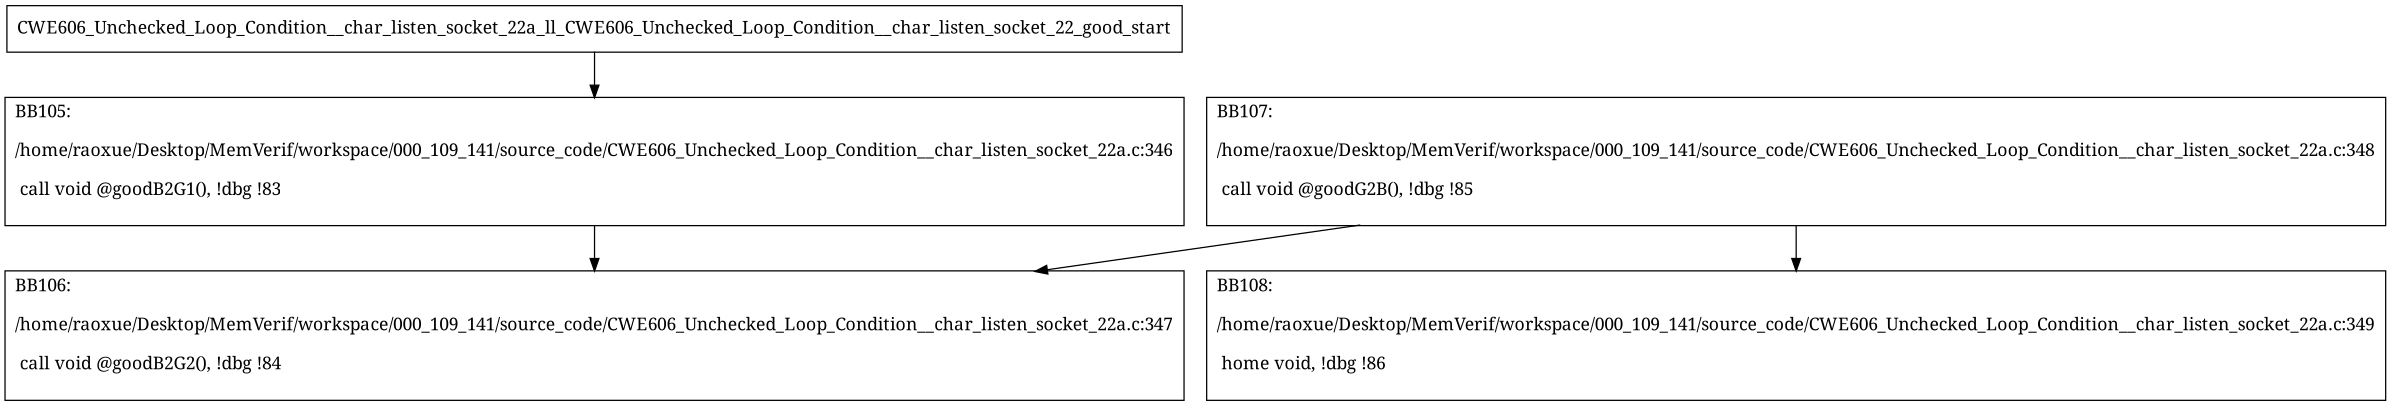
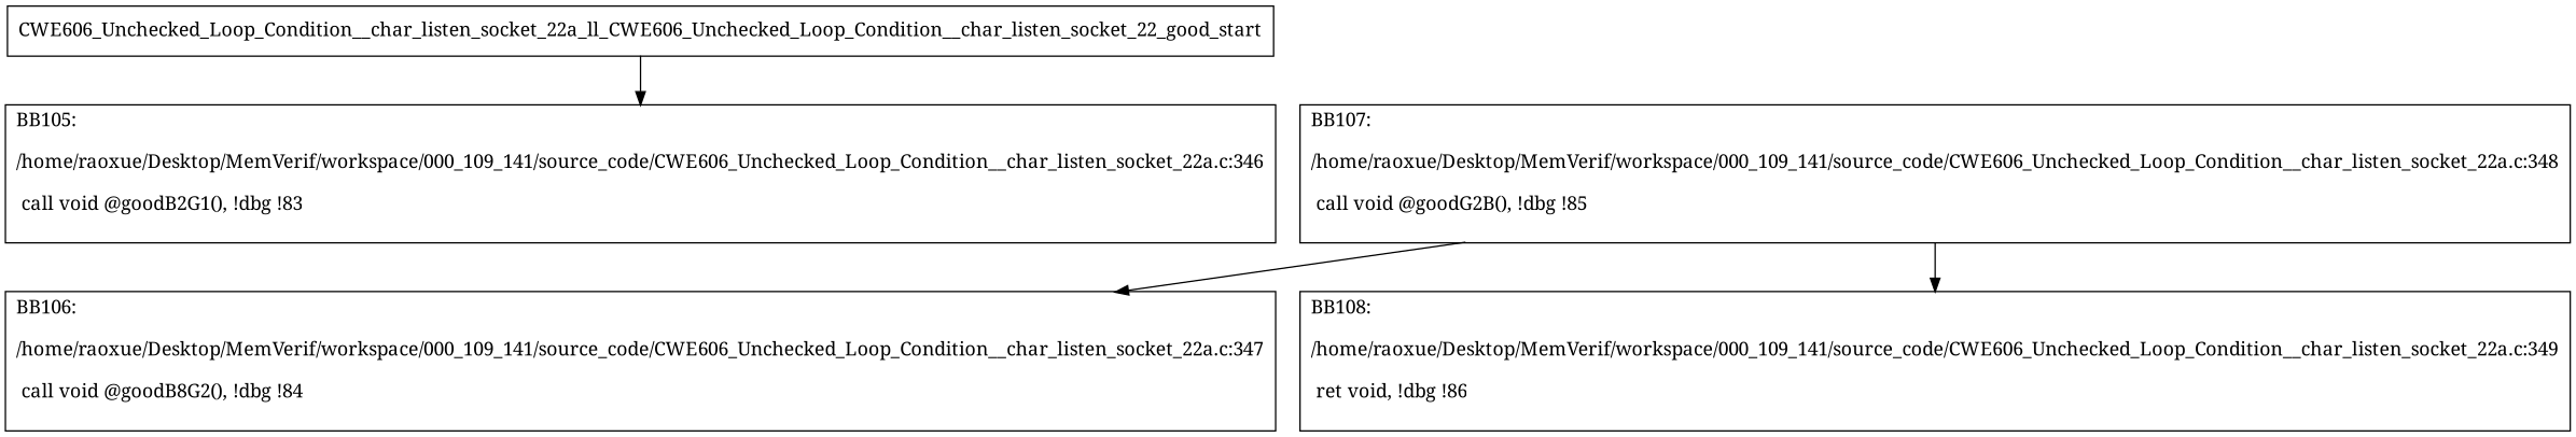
  digraph {
    fontname="Noto Serif"
    node [fontname="Noto Serif" shape=record]
    edge [fontname="Noto Serif"]
    n1 [label="{CWE606_Unchecked_Loop_Condition__char_listen_socket_22a_ll_CWE606_Unchecked_Loop_Condition__char_listen_socket_22_good_start}"]
    n2 [label="{BB105:\l\l/home/raoxue/Desktop/MemVerif/workspace/000_109_141/source_code/CWE606_Unchecked_Loop_Condition__char_listen_socket_22a.c:346\l\n  call void @goodB2G1(), !dbg !83\l\n}"]
-   n3 [label="{BB106:\l\l/home/raoxue/Desktop/MemVerif/workspace/000_109_141/source_code/CWE606_Unchecked_Loop_Condition__char_listen_socket_22a.c:347\l\n  call void @goodB2G2(), !dbg !84\l\n}"]
+   n3 [label="{BB106:\l\l/home/raoxue/Desktop/MemVerif/workspace/000_109_141/source_code/CWE606_Unchecked_Loop_Condition__char_listen_socket_22a.c:347\l\n  call void @goodB8G2(), !dbg !84\l\n}"]
    n4 [label="{BB107:\l\l/home/raoxue/Desktop/MemVerif/workspace/000_109_141/source_code/CWE606_Unchecked_Loop_Condition__char_listen_socket_22a.c:348\l\n  call void @goodG2B(), !dbg !85\l\n}"]
-   n5 [label="{BB108:\l\l/home/raoxue/Desktop/MemVerif/workspace/000_109_141/source_code/CWE606_Unchecked_Loop_Condition__char_listen_socket_22a.c:349\l\n  home void, !dbg !86\l\n}"]
+   n5 [label="{BB108:\l\l/home/raoxue/Desktop/MemVerif/workspace/000_109_141/source_code/CWE606_Unchecked_Loop_Condition__char_listen_socket_22a.c:349\l\n  ret void, !dbg !86\l\n}"]
    n1 -> n2
-   n2 -> n3
    n4 -> n3
    n4 -> n5
  }
